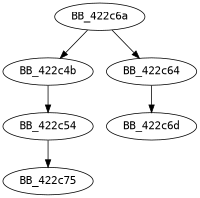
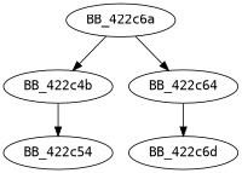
  digraph {
    fontname="DejaVu Sans Mono"
    node [fontname="DejaVu Sans Mono"]
    edge [arrowhead=normal fontname="DejaVu Sans Mono"]
    n1 [label=BB_422c6a]
    BB_422c4b
    BB_422c64
    BB_422c54
    BB_422c6d
-   BB_422c75
    n1 -> BB_422c4b
    n1 -> BB_422c64
    BB_422c4b -> BB_422c54
    BB_422c64 -> BB_422c6d
-   BB_422c54 -> BB_422c75
  }
